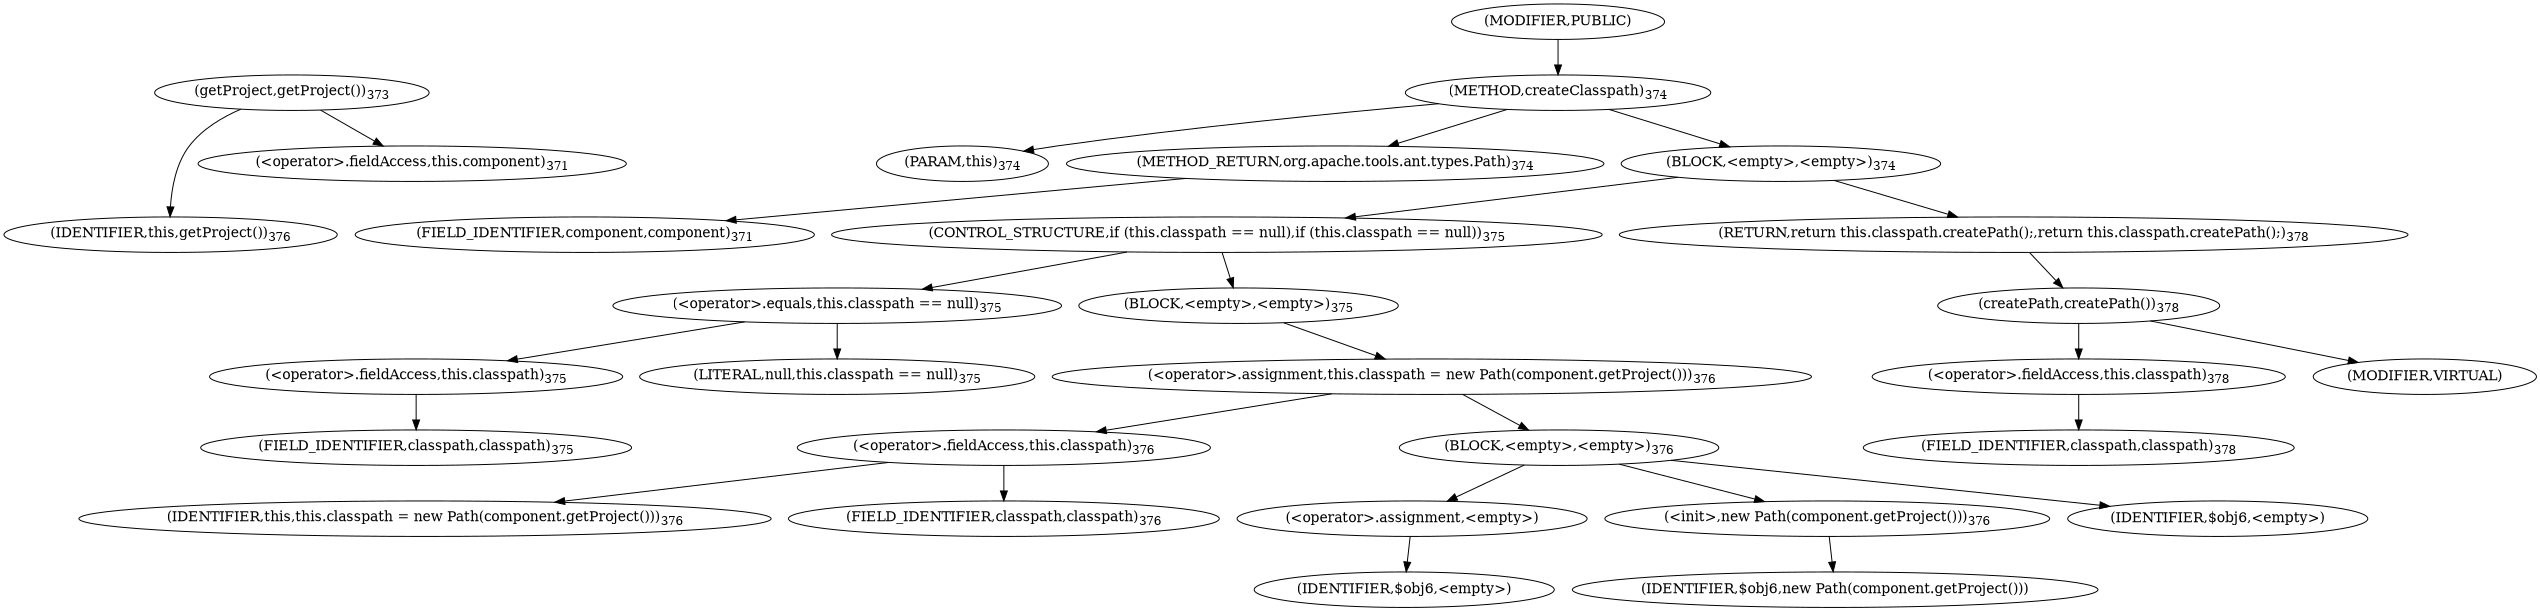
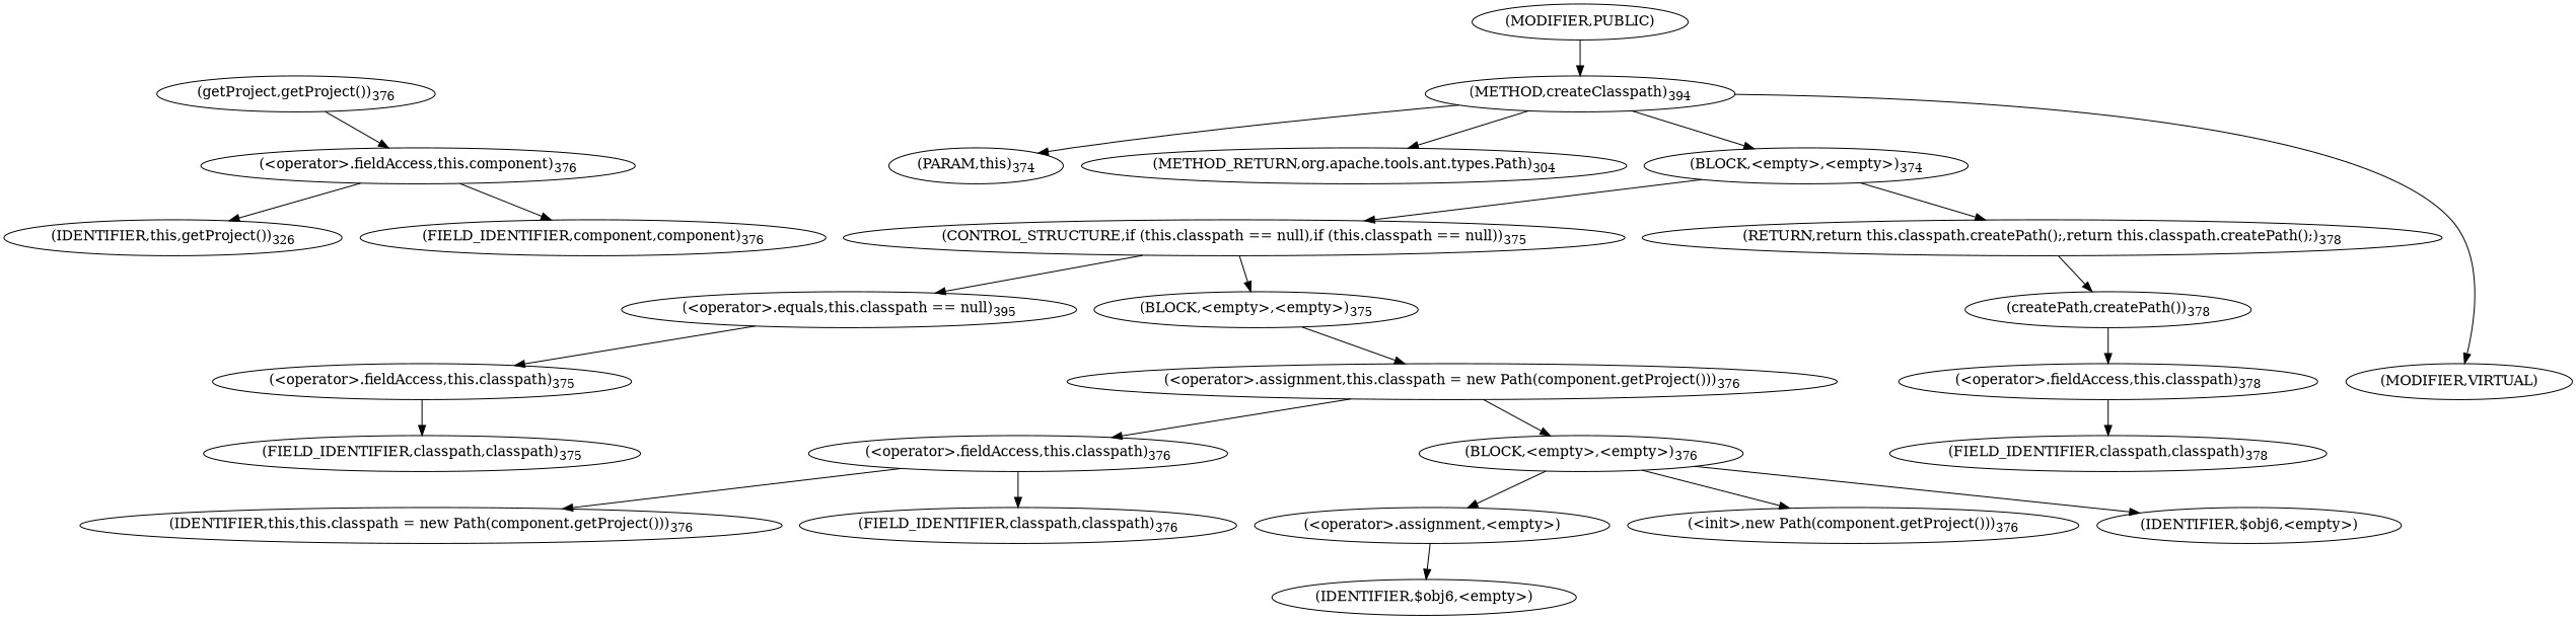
  digraph {
-   n1 [label=<(METHOD,createClasspath)<SUB>374</SUB>>]
+   n1 [label=<(METHOD,createClasspath)<SUB>394</SUB>>]
    n2 [label=<(PARAM,this)<SUB>374</SUB>>]
    n3 [label=<(BLOCK,&lt;empty&gt;,&lt;empty&gt;)<SUB>374</SUB>>]
    n4 [label=<(MODIFIER,VIRTUAL)>]
-   n5 [label=<(METHOD_RETURN,org.apache.tools.ant.types.Path)<SUB>374</SUB>>]
+   n5 [label=<(METHOD_RETURN,org.apache.tools.ant.types.Path)<SUB>304</SUB>>]
    n6 [label=<(CONTROL_STRUCTURE,if (this.classpath == null),if (this.classpath == null))<SUB>375</SUB>>]
    n7 [label=<(RETURN,return this.classpath.createPath();,return this.classpath.createPath();)<SUB>378</SUB>>]
    n8 [label=<(MODIFIER,PUBLIC)>]
-   n9 [label=<(&lt;operator&gt;.equals,this.classpath == null)<SUB>375</SUB>>]
+   n9 [label=<(&lt;operator&gt;.equals,this.classpath == null)<SUB>395</SUB>>]
    n10 [label=<(BLOCK,&lt;empty&gt;,&lt;empty&gt;)<SUB>375</SUB>>]
    n11 [label=<(createPath,createPath())<SUB>378</SUB>>]
    n12 [label=<(&lt;operator&gt;.fieldAccess,this.classpath)<SUB>375</SUB>>]
-   n13 [label=<(LITERAL,null,this.classpath == null)<SUB>375</SUB>>]
    n14 [label=<(&lt;operator&gt;.assignment,this.classpath = new Path(component.getProject()))<SUB>376</SUB>>]
    n15 [label=<(FIELD_IDENTIFIER,classpath,classpath)<SUB>375</SUB>>]
    n16 [label=<(&lt;operator&gt;.fieldAccess,this.classpath)<SUB>376</SUB>>]
    n17 [label=<(BLOCK,&lt;empty&gt;,&lt;empty&gt;)<SUB>376</SUB>>]
    n18 [label=<(IDENTIFIER,this,this.classpath = new Path(component.getProject()))<SUB>376</SUB>>]
    n19 [label=<(FIELD_IDENTIFIER,classpath,classpath)<SUB>376</SUB>>]
    n20 [label=<(&lt;operator&gt;.assignment,&lt;empty&gt;)>]
    n21 [label=<(&lt;init&gt;,new Path(component.getProject()))<SUB>376</SUB>>]
    n22 [label=<(IDENTIFIER,$obj6,&lt;empty&gt;)>]
    n23 [label=<(IDENTIFIER,$obj6,&lt;empty&gt;)>]
-   n24 [label=<(IDENTIFIER,$obj6,new Path(component.getProject()))>]
-   n25 [label=<(getProject,getProject())<SUB>373</SUB>>]
-   n26 [label=<(&lt;operator&gt;.fieldAccess,this.component)<SUB>371</SUB>>]
-   n27 [label=<(IDENTIFIER,this,getProject())<SUB>376</SUB>>]
-   n28 [label=<(FIELD_IDENTIFIER,component,component)<SUB>371</SUB>>]
+   n25 [label=<(getProject,getProject())<SUB>376</SUB>>]
+   n26 [label=<(&lt;operator&gt;.fieldAccess,this.component)<SUB>376</SUB>>]
+   n27 [label=<(IDENTIFIER,this,getProject())<SUB>326</SUB>>]
+   n28 [label=<(FIELD_IDENTIFIER,component,component)<SUB>376</SUB>>]
    n29 [label=<(&lt;operator&gt;.fieldAccess,this.classpath)<SUB>378</SUB>>]
    n30 [label=<(FIELD_IDENTIFIER,classpath,classpath)<SUB>378</SUB>>]
    n1 -> n2
    n1 -> n3
-   n11 -> n4
+   n1 -> n4
    n1 -> n5
    n3 -> n6
    n3 -> n7
    n6 -> n9
    n6 -> n10
    n7 -> n11
    n8 -> n1
    n9 -> n12
-   n9 -> n13
    n10 -> n14
    n11 -> n29
    n12 -> n15
    n14 -> n16
    n14 -> n17
    n16 -> n18
    n16 -> n19
    n17 -> n20
    n17 -> n21
    n17 -> n22
    n20 -> n23
-   n21 -> n24
    n25 -> n26
-   n25 -> n27
-   n5 -> n28
+   n26 -> n27
+   n26 -> n28
    n29 -> n30
  }
